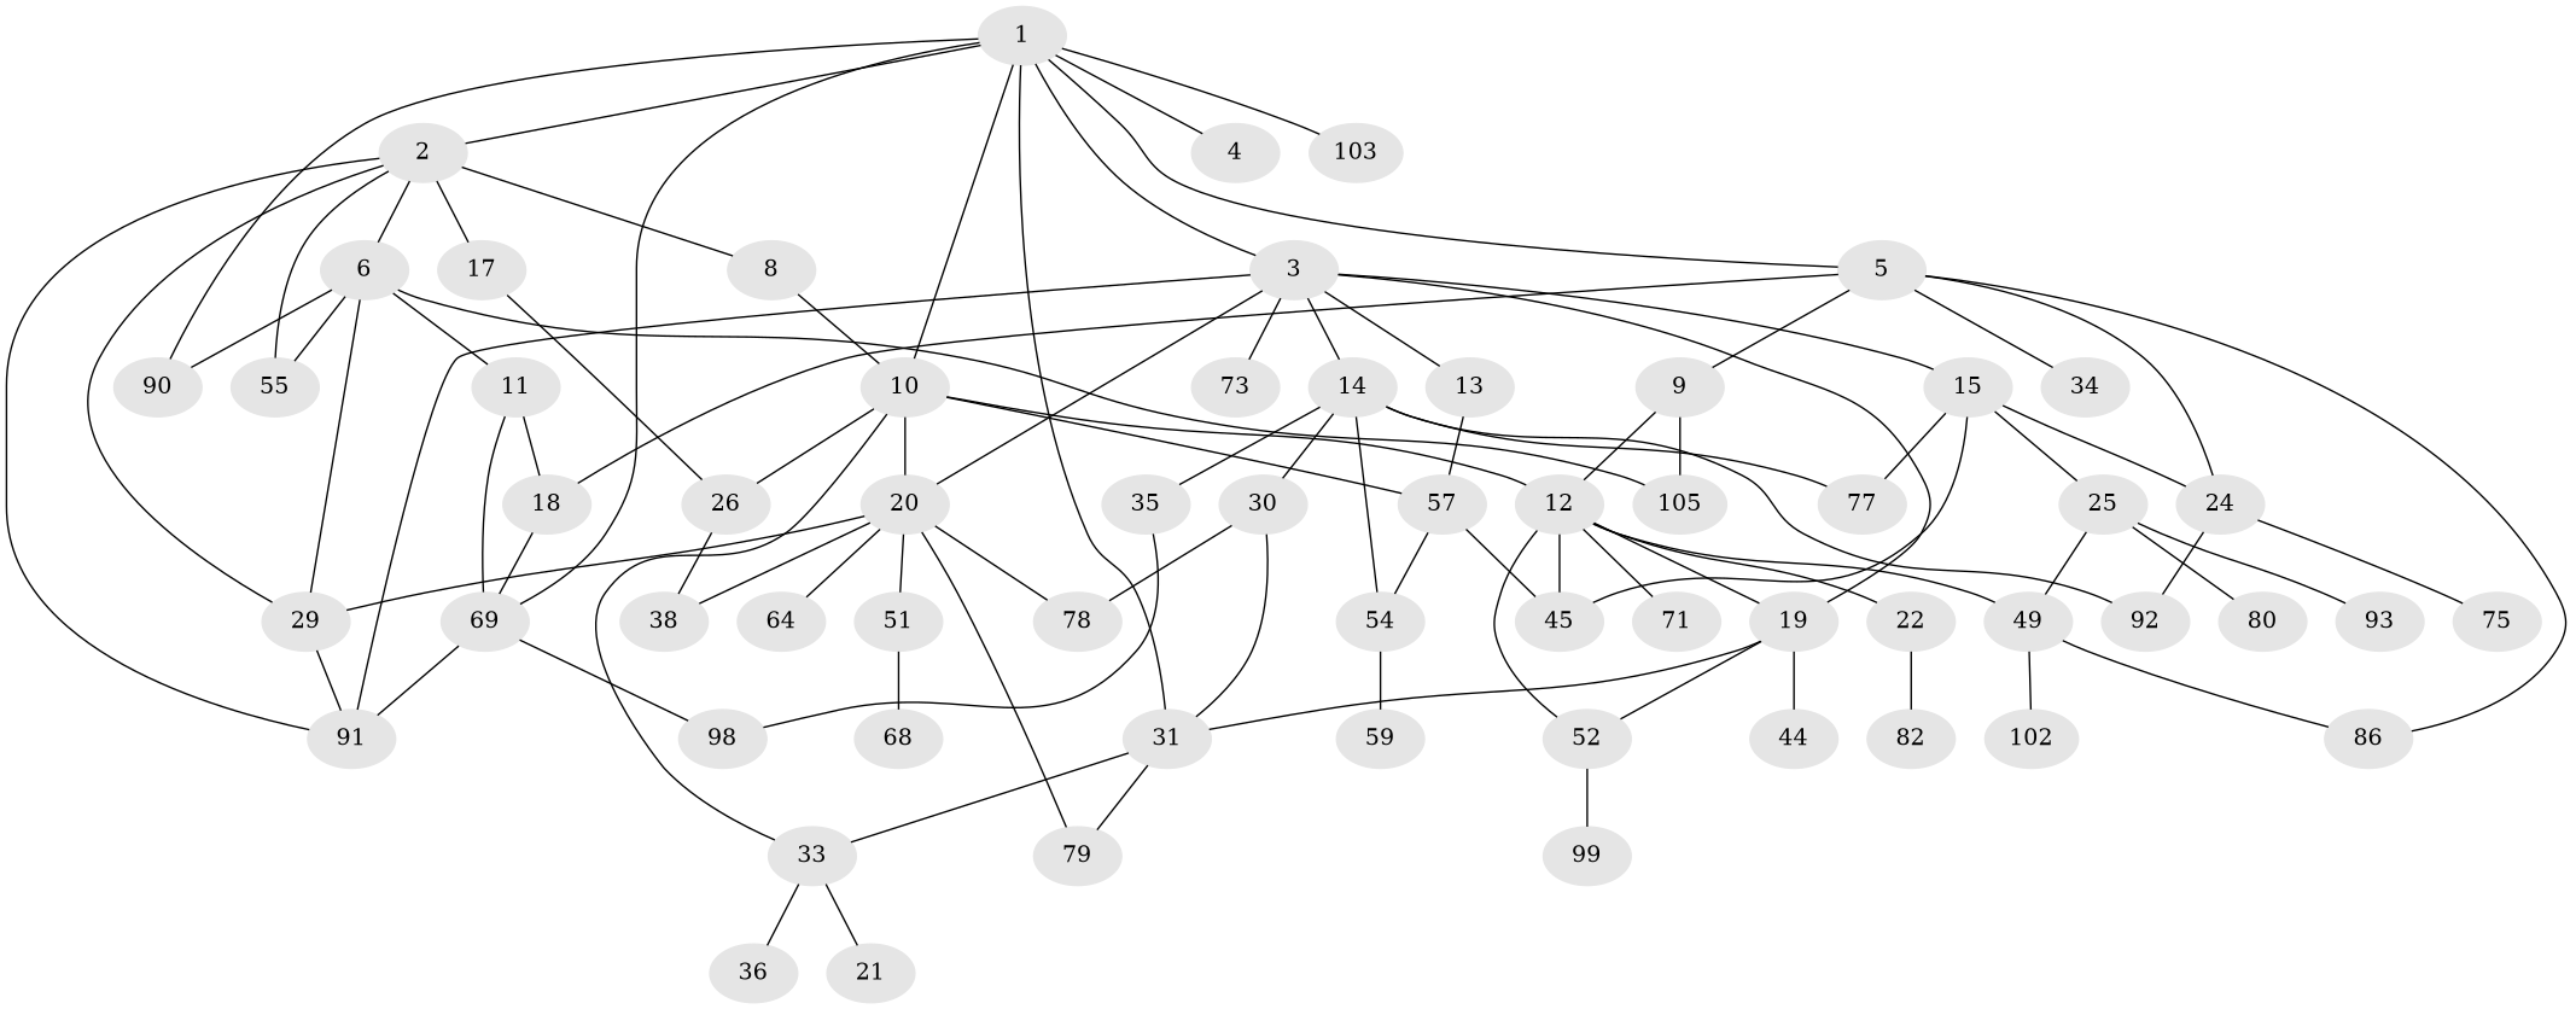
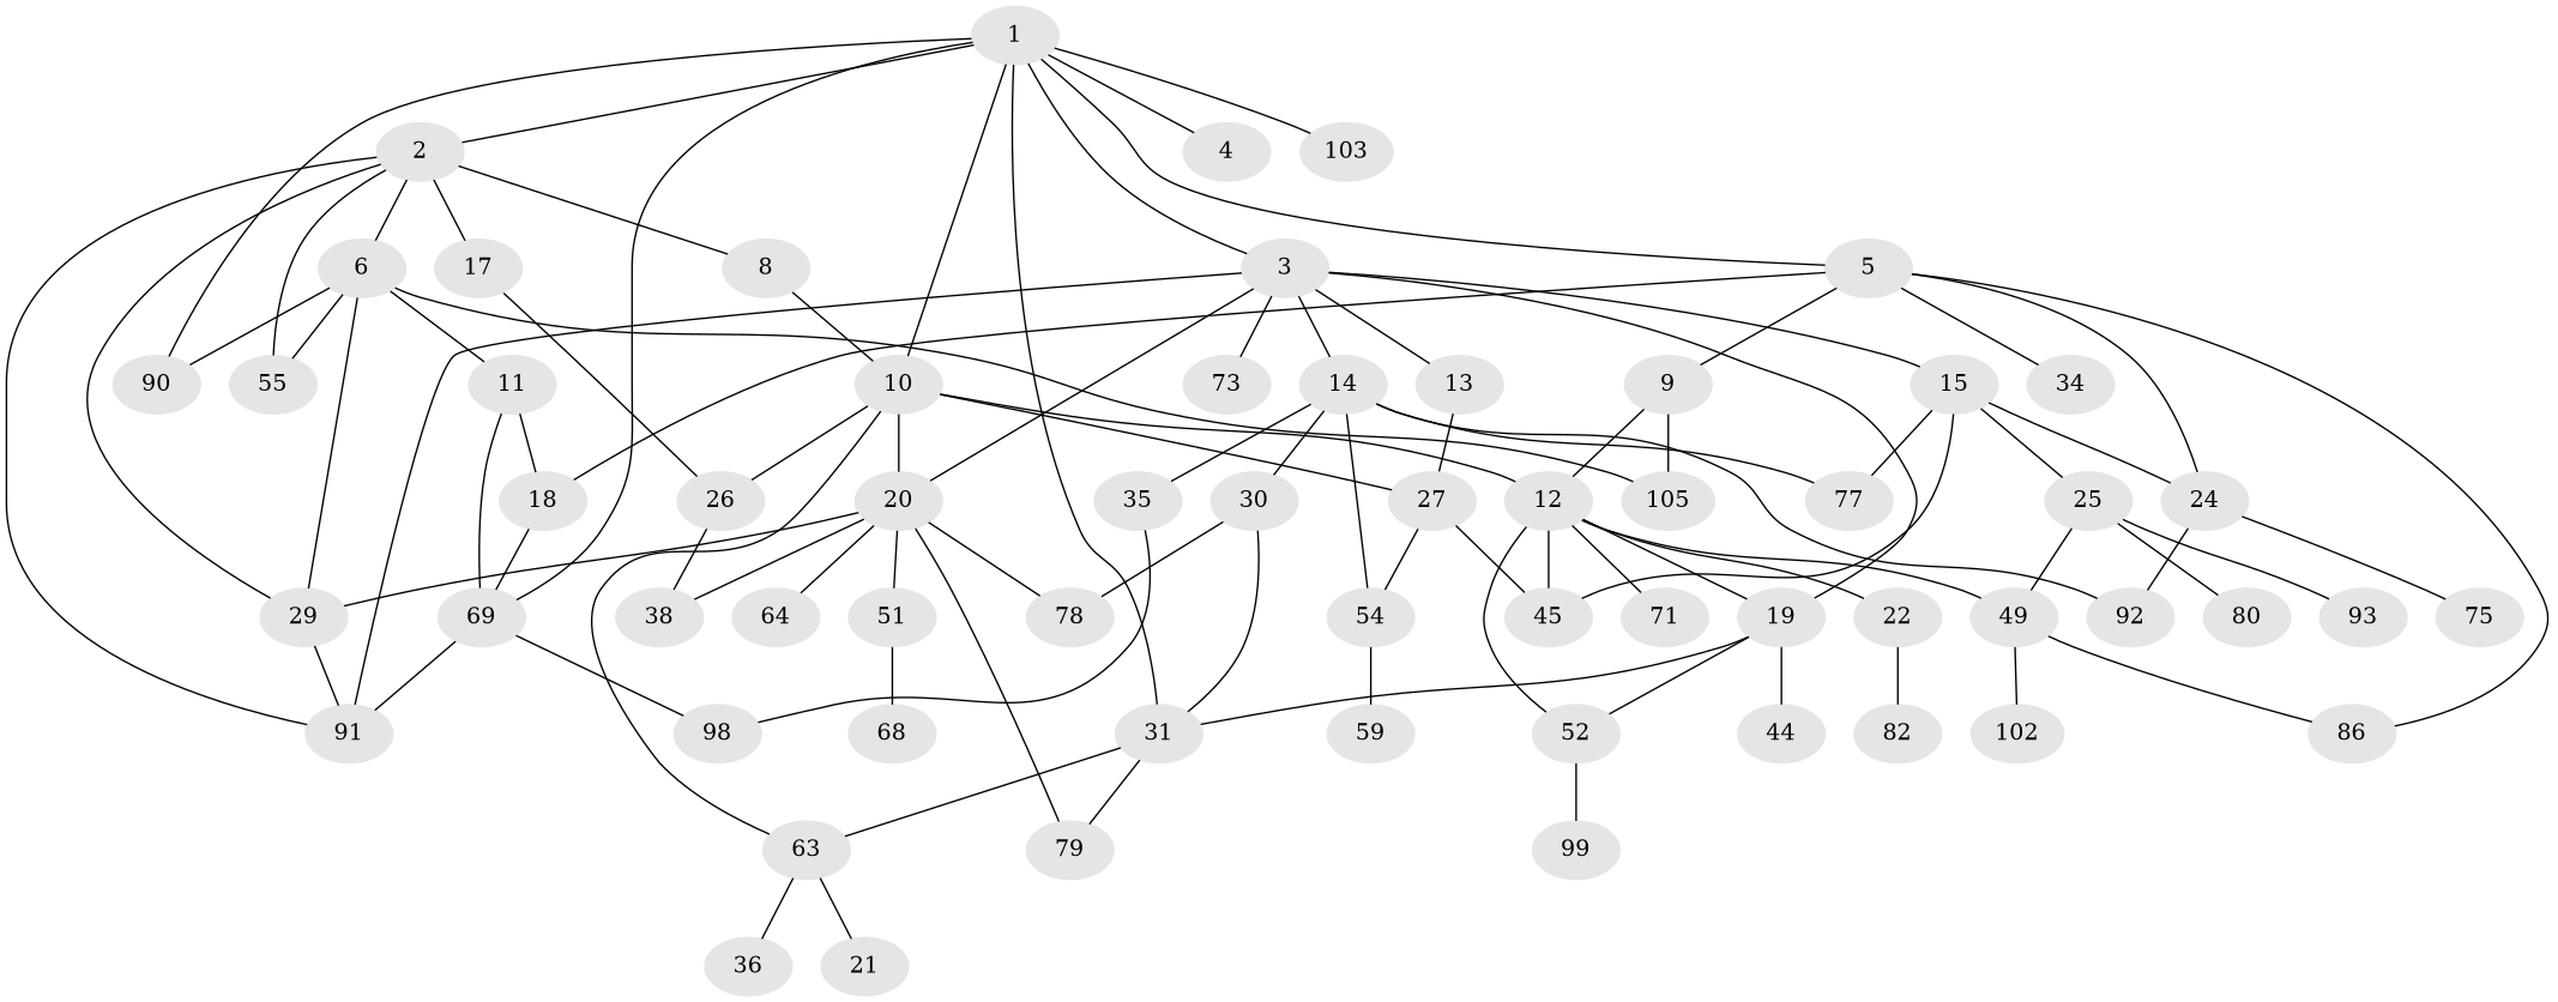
  graph {
    node [color=gray90 style=filled]
    1 [super="+94"]
    2 [super="+28"]
    3 [super="+97+7+90"]
    4 [super="+89"]
    5
    10
    31 [super="+66+57"]
    69 [super="+85+70"]
    n9 [label=90]
    103
    6
    8
    17 [super="+67+121+63"]
    29 [super="+104+50"]
    55
    91
    13
    14 [super="+16+72"]
    15 [super="+41+83"]
    19 [super="+23"]
    20 [super="+21"]
    73 [super="+88"]
    9
    18 [super="+60"]
    24 [super="+43+39"]
    34
    86
    12 [super="+95+65"]
    26
-   27 [super="+40" label=57]
-   33 [super="+42+62"]
+   27 [super="+40"]
+   33 [super="+42+62" label=63]
    79 [super="+110"]
    98
    11 [super="+32+100"]
    105 [super="+117"]
    30 [super="+47"]
    35 [super="+81"]
    54
    77
    92 [super="+115"]
    45 [super="+74"]
    25
    44
    52
    38 [super="+48"]
    51
    64 [super="+114"]
    78 [super="+107"]
    75
    22
    49 [super="+58+101+113+116"]
    71
    36
    n54 [label=21 super="+119"]
    82
    102
    59 [super="+106"]
    80
    93
    99
    68
    1 -- 2
    1 -- 3
    1 -- 4
    1 -- 5
    1 -- 10
    1 -- 31
    1 -- 69
    1 -- n9
    1 -- 103
    2 -- 6
    2 -- 8
    2 -- 17 [weight=2]
    2 -- 29
    2 -- 55
    2 -- 91
    3 -- 91
    3 -- 13
    3 -- 14
    3 -- 15
    3 -- 19
    3 -- 20
    3 -- 73
    5 -- 9
    5 -- 18
    5 -- 24
    5 -- 34
    5 -- 86
    10 -- 20
    10 -- 12
    10 -- 26
    10 -- 27
    10 -- 33
    31 -- 33
    31 -- 79
    69 -- 91
    69 -- 98
    6 -- n9
    6 -- 29
    6 -- 55
    6 -- 11
    6 -- 105
    8 -- 10
    17 -- 26
    29 -- 91
    13 -- 27
    14 -- 30
    14 -- 35
    14 -- 54
    14 -- 77
    14 -- 92
    15 -- 24
    15 -- 77 [weight=2]
    15 -- 45
    15 -- 25
    19 -- 31
    19 -- 44
    19 -- 52
    20 -- 29
    20 -- 79
    20 -- 38
    20 -- 51
    20 -- 64
    20 -- 78
    9 -- 12
    9 -- 105
    18 -- 69
    24 -- 92
    24 -- 75
    12 -- 19
    12 -- 45 [weight=2]
    12 -- 52
    12 -- 22
    12 -- 49
    12 -- 71
    26 -- 38
    27 -- 54
    27 -- 45
    33 -- 36
    33 -- n54
    11 -- 69
    11 -- 18
    30 -- 31
    30 -- 78
    35 -- 98
    54 -- 59
    25 -- 49
    25 -- 80
    25 -- 93
    52 -- 99
    51 -- 68
    22 -- 82
    49 -- 86
    49 -- 102
  }
